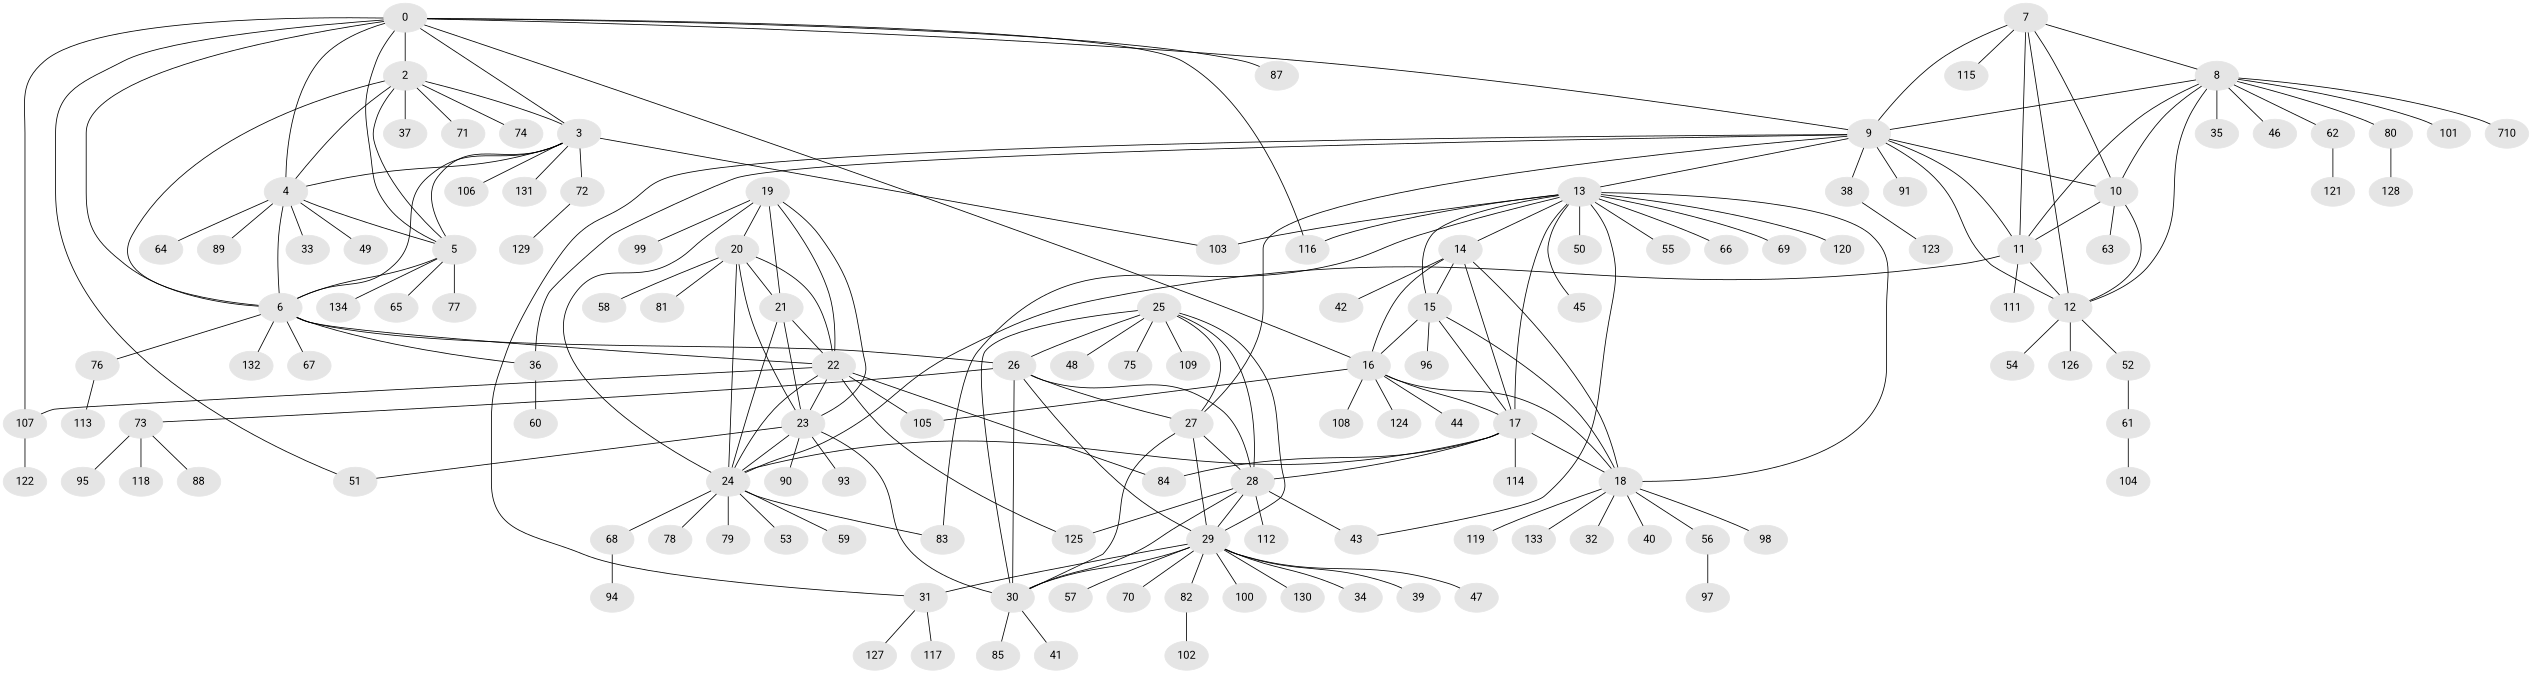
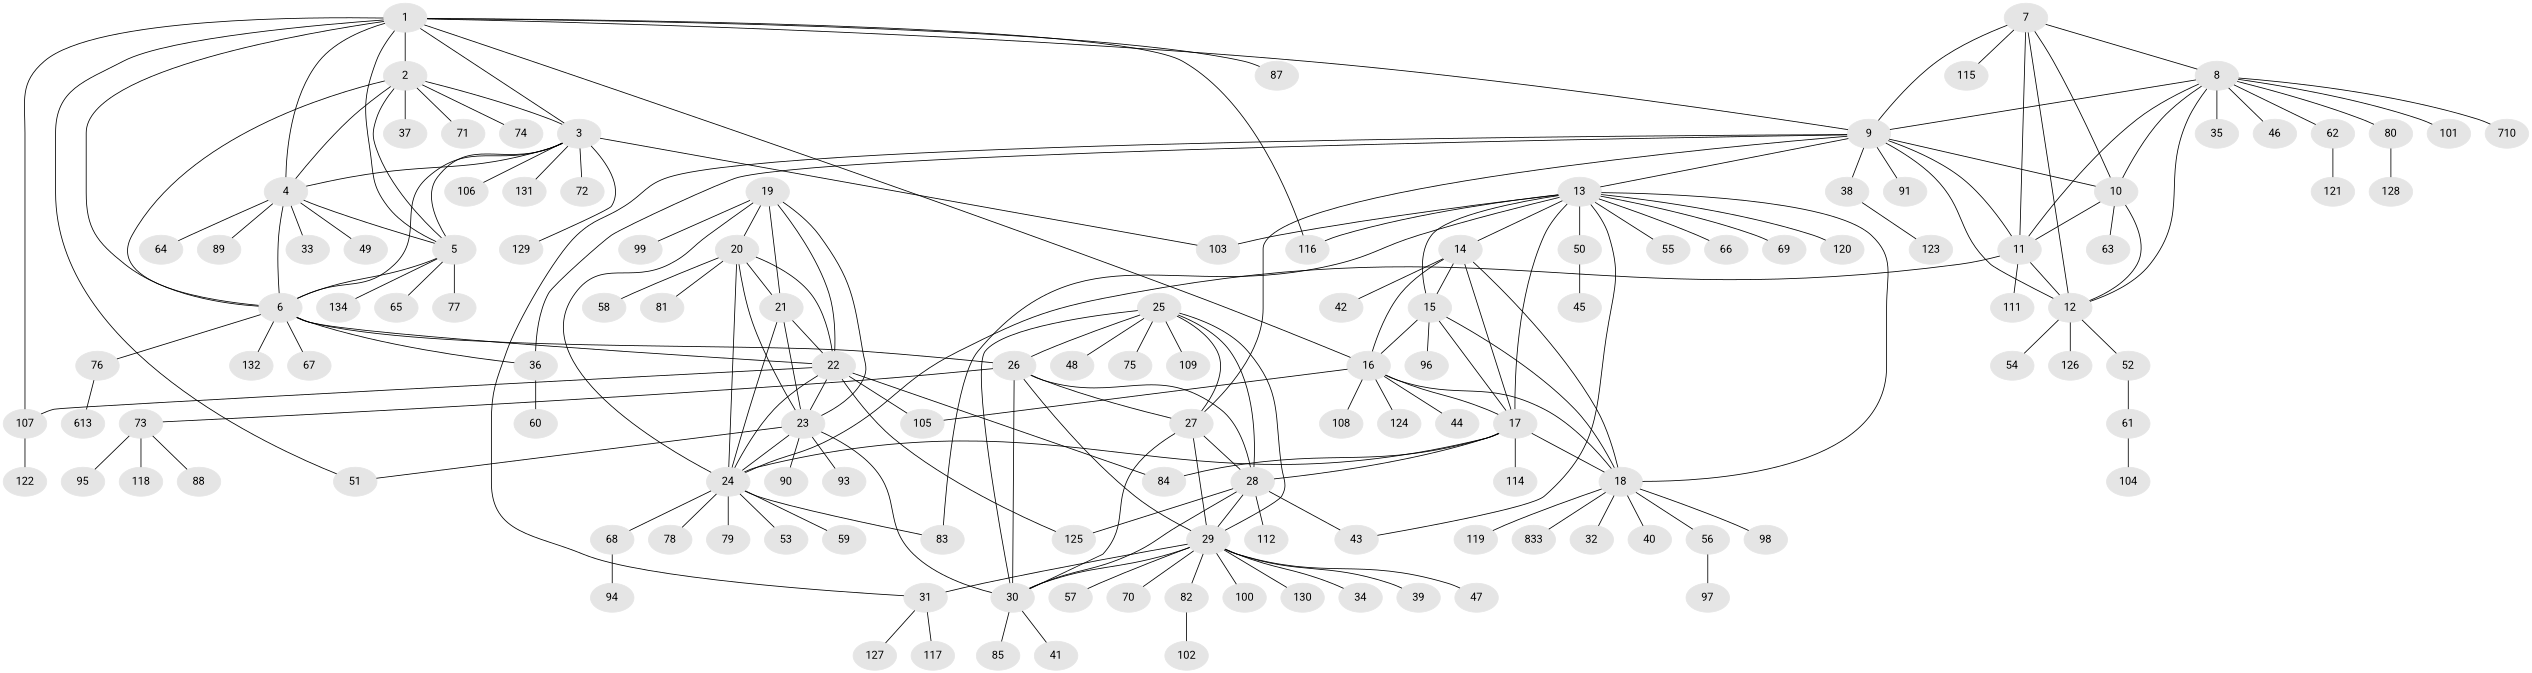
  graph {
    fontname=Roboto
    node [color=gray90 fontname=Roboto style=filled]
    edge [fontname=Roboto]
-   1 [label=0]
+   1
    2
    3
    4
    5
    6
    9
    16
    51
    87
    107
    116
    37
    71
    74
    72
    103
    106
    129
    131
    33
    49
    64
    89
    65
    77
    134
    22
    26
    36
    67
    76
    132
    10
    11
    12
    13
    27
    31
    38
    91
    17
    18
    44
    105
    108
    124
    122
    24
    84
    23
    125
    28
    30
    29
    73
    60
-   113
+   113 [label=613]
    7
    8
    115
    35
    46
    62
    80
    101
    n67 [label=710]
    63
    111
    52
    54
    126
    121
    128
    14
    15
    43
    45
    50
    55
    66
    69
    83
    120
    117
    127
    123
    53
    59
    68
    78
    79
    61
    42
    96
    114
    32
    40
    56
    98
    119
-   133
+   133 [label=833]
    112
    97
    19
    20
    21
    99
    58
    81
    90
    93
    41
    85
    94
    25
    48
    75
    109
    34
    39
    47
    57
    70
    82
    100
    130
    88
    95
    118
    102
    104
    1 -- 2
    1 -- 3
    1 -- 4
    1 -- 5
    1 -- 6
    1 -- 9
    1 -- 16
    1 -- 51
    1 -- 87
    1 -- 107
    1 -- 116
    2 -- 3
    2 -- 4
    2 -- 5
    2 -- 6
    2 -- 37
    2 -- 71
    2 -- 74
    3 -- 4
    3 -- 5
    3 -- 6
    3 -- 72
    3 -- 103
    3 -- 106
-   72 -- 129
+   3 -- 129
    3 -- 131
    4 -- 5
    4 -- 6
    4 -- 33
    4 -- 49
    4 -- 64
    4 -- 89
    5 -- 6
    5 -- 65
    5 -- 77
    5 -- 134
    6 -- 22
    6 -- 26
    6 -- 36
    6 -- 67
    6 -- 76
    6 -- 132
    9 -- 36
    9 -- 10
    9 -- 11
    9 -- 12
    9 -- 13
    9 -- 27
    9 -- 31
    9 -- 38
    9 -- 91
    16 -- 17
    16 -- 18
    16 -- 44
    16 -- 105
    16 -- 108
    16 -- 124
    107 -- 122
    22 -- 107
    22 -- 105
    22 -- 24
    22 -- 84
    22 -- 23
    22 -- 125
    26 -- 27
    26 -- 28
    26 -- 30
    26 -- 29
    26 -- 73
    36 -- 60
    76 -- 113
    10 -- 11
    10 -- 12
    10 -- 63
    11 -- 12
    11 -- 24
    11 -- 111
    12 -- 52
    12 -- 54
    12 -- 126
    13 -- 116
    13 -- 103
    13 -- 17
    13 -- 18
    13 -- 14
    13 -- 15
    13 -- 43
-   13 -- 45
+   50 -- 45
    13 -- 50
    13 -- 55
    13 -- 66
    13 -- 69
    13 -- 83
    13 -- 120
    27 -- 28
    27 -- 30
    27 -- 29
    31 -- 117
    31 -- 127
    38 -- 123
    17 -- 18
    17 -- 24
    17 -- 84
    17 -- 28
    17 -- 114
    18 -- 32
    18 -- 40
    18 -- 56
    18 -- 98
    18 -- 119
    18 -- 133
    24 -- 83
    24 -- 53
    24 -- 59
    24 -- 68
    24 -- 78
    24 -- 79
    23 -- 51
    23 -- 24
    23 -- 30
    23 -- 90
    23 -- 93
    28 -- 125
    28 -- 30
    28 -- 29
    28 -- 43
    28 -- 112
    30 -- 41
    30 -- 85
    29 -- 31
    29 -- 30
    29 -- 34
    29 -- 39
    29 -- 47
    29 -- 57
    29 -- 70
    29 -- 82
    29 -- 100
    29 -- 130
    73 -- 88
    73 -- 95
    73 -- 118
    7 -- 9
    7 -- 10
    7 -- 11
    7 -- 12
    7 -- 8
    7 -- 115
    8 -- 9
    8 -- 10
    8 -- 11
    8 -- 12
    8 -- 35
    8 -- 46
    8 -- 62
    8 -- 80
    8 -- 101
    8 -- n67
    62 -- 121
    80 -- 128
    52 -- 61
    14 -- 16
    14 -- 17
    14 -- 18
    14 -- 15
    14 -- 42
    15 -- 16
    15 -- 17
    15 -- 18
    15 -- 96
    68 -- 94
    61 -- 104
    56 -- 97
    19 -- 22
    19 -- 24
    19 -- 23
    19 -- 20
    19 -- 21
    19 -- 99
    20 -- 22
    20 -- 24
    20 -- 23
    20 -- 21
    20 -- 58
    20 -- 81
    21 -- 22
    21 -- 24
    21 -- 23
    25 -- 26
    25 -- 27
    25 -- 28
    25 -- 30
    25 -- 29
    25 -- 48
    25 -- 75
    25 -- 109
    82 -- 102
  }
